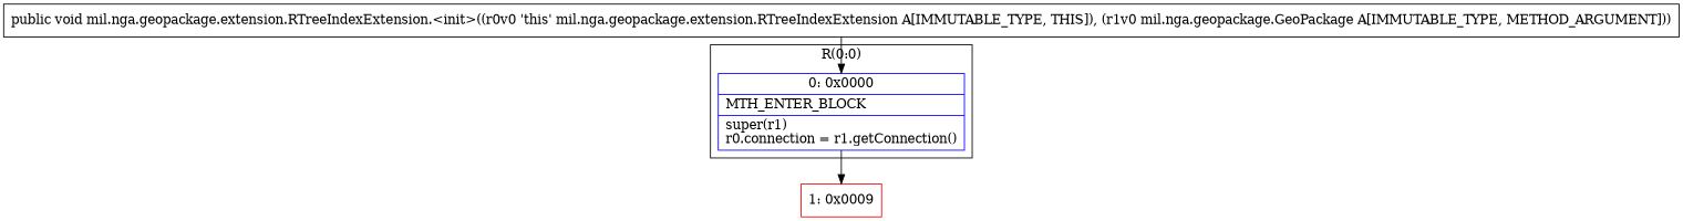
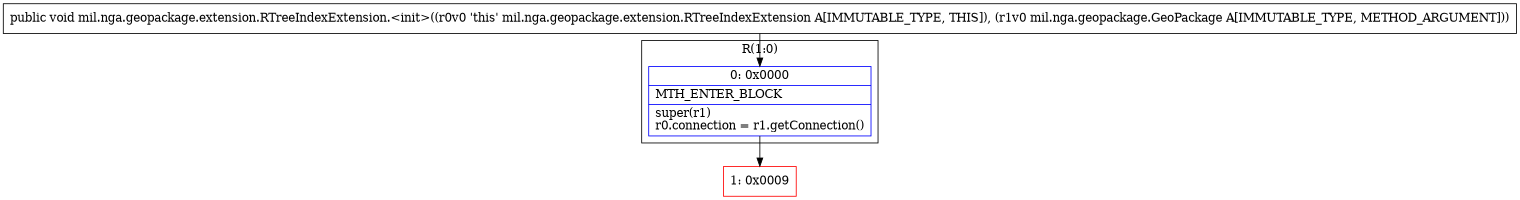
  digraph {
    node [shape=record]
    n1 [color=blue label="{0\:\ 0x0000|MTH_ENTER_BLOCK\l|super(r1)\lr0.connection = r1.getConnection()\l}"]
    n2 [color=red label="{1\:\ 0x0009}"]
    n3 [label="{public void mil.nga.geopackage.extension.RTreeIndexExtension.\<init\>((r0v0 'this' mil.nga.geopackage.extension.RTreeIndexExtension A[IMMUTABLE_TYPE, THIS]), (r1v0 mil.nga.geopackage.GeoPackage A[IMMUTABLE_TYPE, METHOD_ARGUMENT])) }"]
    subgraph cluster_1 {
-     label="R(0:0)"
+     label="R(1:0)"
      n1
    }
    n1 -> n2
    n3 -> n1
  }
